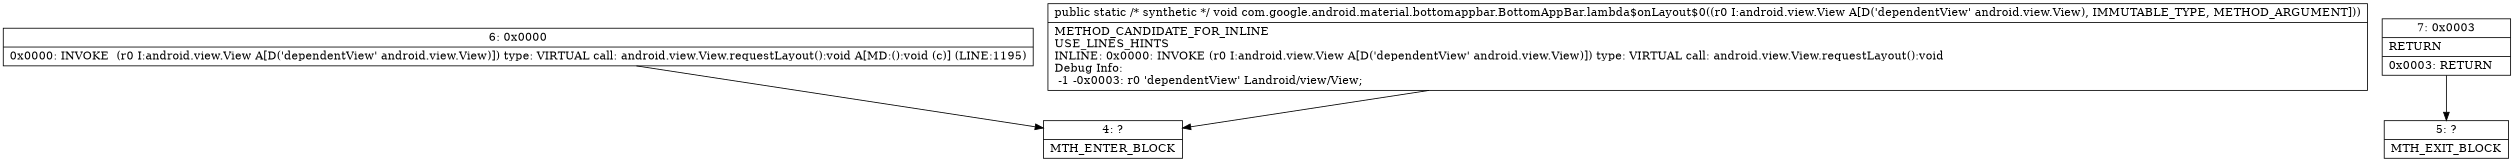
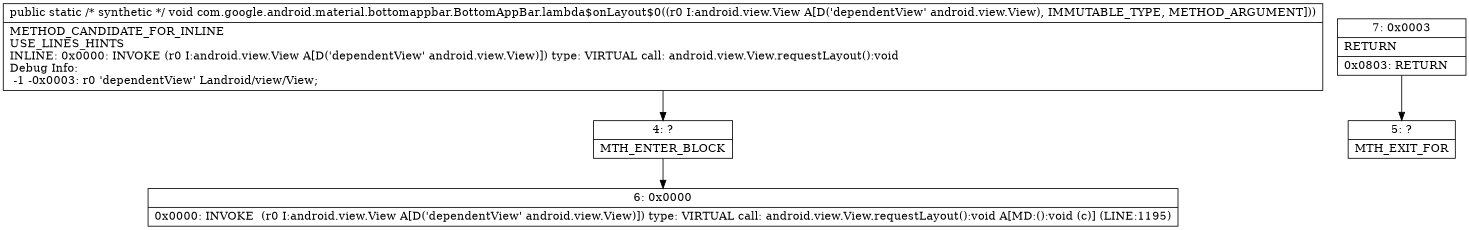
  digraph {
    node [shape=record]
    n1 [label="{4\:\ ?|MTH_ENTER_BLOCK\l}"]
    n2 [label="{6\:\ 0x0000|0x0000: INVOKE  (r0 I:android.view.View A[D('dependentView' android.view.View)]) type: VIRTUAL call: android.view.View.requestLayout():void A[MD:():void (c)] (LINE:1195)\l}"]
-   n3 [label="{7\:\ 0x0003|RETURN\l|0x0003: RETURN   \l}"]
-   n4 [label="{5\:\ ?|MTH_EXIT_BLOCK\l}"]
+   n3 [label="{7\:\ 0x0003|RETURN\l|0x0803: RETURN   \l}"]
+   n4 [label="{5\:\ ?|MTH_EXIT_FOR\l}"]
    n5 [label="{public static \/* synthetic *\/ void com.google.android.material.bottomappbar.BottomAppBar.lambda$onLayout$0((r0 I:android.view.View A[D('dependentView' android.view.View), IMMUTABLE_TYPE, METHOD_ARGUMENT]))  | METHOD_CANDIDATE_FOR_INLINE\lUSE_LINES_HINTS\lINLINE: 0x0000: INVOKE  (r0 I:android.view.View A[D('dependentView' android.view.View)]) type: VIRTUAL call: android.view.View.requestLayout():void\lDebug Info:\l  \-1 \-0x0003: r0 'dependentView' Landroid\/view\/View;\l}"]
-   n2 -> n1
+   n1 -> n2
    n3 -> n4
    n5 -> n1
  }
